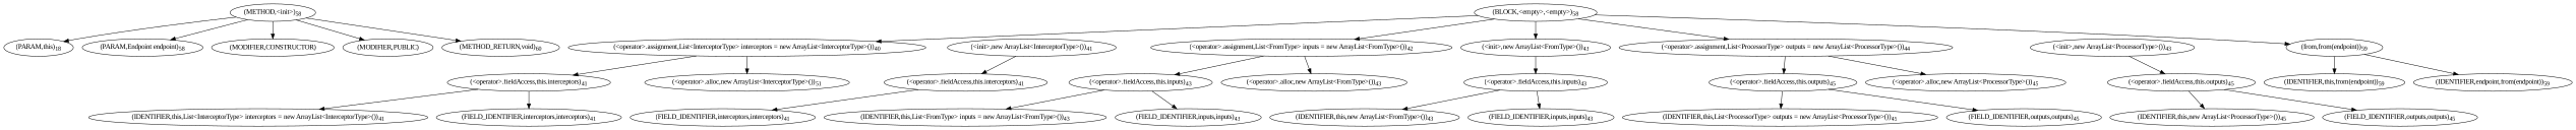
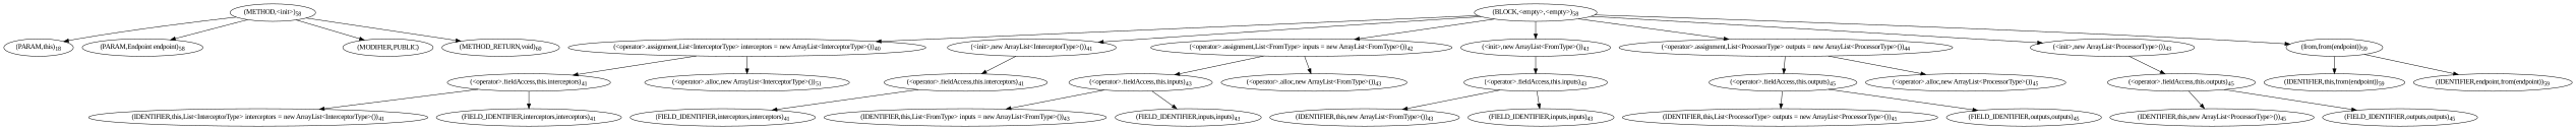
  digraph {
    fontname="Liberation Serif"
    node [fontname="Liberation Serif"]
    edge [fontname="Liberation Serif"]
    n1 [label=<(METHOD,&lt;init&gt;)<SUB>58</SUB>>]
    n2 [label=<(PARAM,this)<SUB>18</SUB>>]
    n3 [label=<(PARAM,Endpoint endpoint)<SUB>58</SUB>>]
-   n4 [label=<(MODIFIER,CONSTRUCTOR)>]
    n5 [label=<(MODIFIER,PUBLIC)>]
    n6 [label=<(METHOD_RETURN,void)<SUB>60</SUB>>]
    n7 [label=<(BLOCK,&lt;empty&gt;,&lt;empty&gt;)<SUB>58</SUB>>]
    n8 [label=<(&lt;operator&gt;.assignment,List&lt;InterceptorType&gt; interceptors = new ArrayList&lt;InterceptorType&gt;())<SUB>40</SUB>>]
    n9 [label=<(&lt;init&gt;,new ArrayList&lt;InterceptorType&gt;())<SUB>41</SUB>>]
    n10 [label=<(&lt;operator&gt;.assignment,List&lt;FromType&gt; inputs = new ArrayList&lt;FromType&gt;())<SUB>42</SUB>>]
    n11 [label=<(&lt;init&gt;,new ArrayList&lt;FromType&gt;())<SUB>43</SUB>>]
    n12 [label=<(&lt;operator&gt;.assignment,List&lt;ProcessorType&gt; outputs = new ArrayList&lt;ProcessorType&gt;())<SUB>44</SUB>>]
    n13 [label=<(&lt;init&gt;,new ArrayList&lt;ProcessorType&gt;())<SUB>43</SUB>>]
    n14 [label=<(from,from(endpoint))<SUB>59</SUB>>]
    n15 [label=<(&lt;operator&gt;.fieldAccess,this.interceptors)<SUB>41</SUB>>]
    n16 [label=<(&lt;operator&gt;.alloc,new ArrayList&lt;InterceptorType&gt;())<SUB>51</SUB>>]
    n17 [label=<(&lt;operator&gt;.fieldAccess,this.interceptors)<SUB>41</SUB>>]
    n18 [label=<(&lt;operator&gt;.fieldAccess,this.inputs)<SUB>43</SUB>>]
    n19 [label=<(&lt;operator&gt;.alloc,new ArrayList&lt;FromType&gt;())<SUB>43</SUB>>]
    n20 [label=<(&lt;operator&gt;.fieldAccess,this.inputs)<SUB>43</SUB>>]
    n21 [label=<(&lt;operator&gt;.fieldAccess,this.outputs)<SUB>45</SUB>>]
    n22 [label=<(&lt;operator&gt;.alloc,new ArrayList&lt;ProcessorType&gt;())<SUB>45</SUB>>]
    n23 [label=<(&lt;operator&gt;.fieldAccess,this.outputs)<SUB>45</SUB>>]
    n24 [label=<(IDENTIFIER,this,from(endpoint))<SUB>59</SUB>>]
    n25 [label=<(IDENTIFIER,endpoint,from(endpoint))<SUB>59</SUB>>]
    n26 [label=<(IDENTIFIER,this,List&lt;InterceptorType&gt; interceptors = new ArrayList&lt;InterceptorType&gt;())<SUB>41</SUB>>]
    n27 [label=<(FIELD_IDENTIFIER,interceptors,interceptors)<SUB>41</SUB>>]
    n28 [label=<(FIELD_IDENTIFIER,interceptors,interceptors)<SUB>41</SUB>>]
    n29 [label=<(IDENTIFIER,this,List&lt;FromType&gt; inputs = new ArrayList&lt;FromType&gt;())<SUB>43</SUB>>]
    n30 [label=<(FIELD_IDENTIFIER,inputs,inputs)<SUB>43</SUB>>]
    n31 [label=<(IDENTIFIER,this,new ArrayList&lt;FromType&gt;())<SUB>43</SUB>>]
    n32 [label=<(FIELD_IDENTIFIER,inputs,inputs)<SUB>43</SUB>>]
    n33 [label=<(IDENTIFIER,this,List&lt;ProcessorType&gt; outputs = new ArrayList&lt;ProcessorType&gt;())<SUB>45</SUB>>]
    n34 [label=<(FIELD_IDENTIFIER,outputs,outputs)<SUB>45</SUB>>]
    n35 [label=<(IDENTIFIER,this,new ArrayList&lt;ProcessorType&gt;())<SUB>45</SUB>>]
    n36 [label=<(FIELD_IDENTIFIER,outputs,outputs)<SUB>45</SUB>>]
    n1 -> n2
    n1 -> n3
-   n1 -> n4
    n1 -> n5
    n1 -> n6
    n7 -> n8
+   n7 -> n9
    n7 -> n10
    n7 -> n11
    n7 -> n12
+   n7 -> n13
    n7 -> n14
    n8 -> n15
    n8 -> n16
    n9 -> n17
    n10 -> n18
    n10 -> n19
    n11 -> n20
    n12 -> n21
    n12 -> n22
    n13 -> n23
    n14 -> n24
    n14 -> n25
    n15 -> n26
    n15 -> n27
    n17 -> n28
    n18 -> n29
    n18 -> n30
    n20 -> n31
    n20 -> n32
    n21 -> n33
    n21 -> n34
    n23 -> n35
    n23 -> n36
  }
